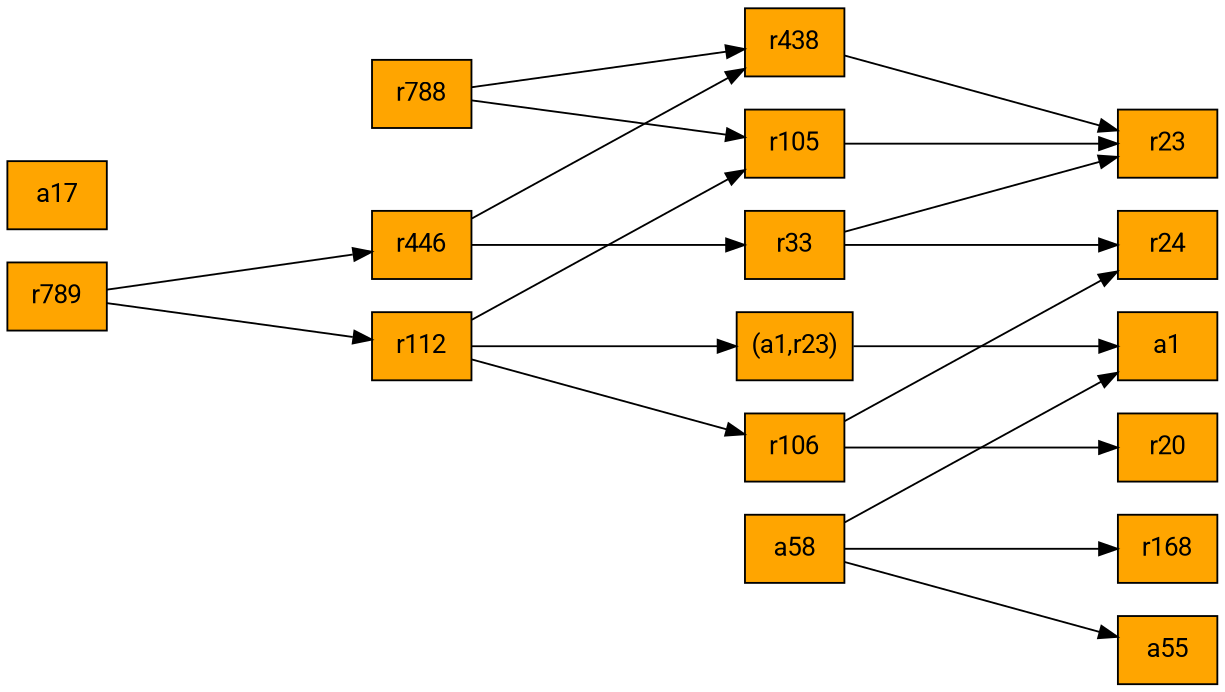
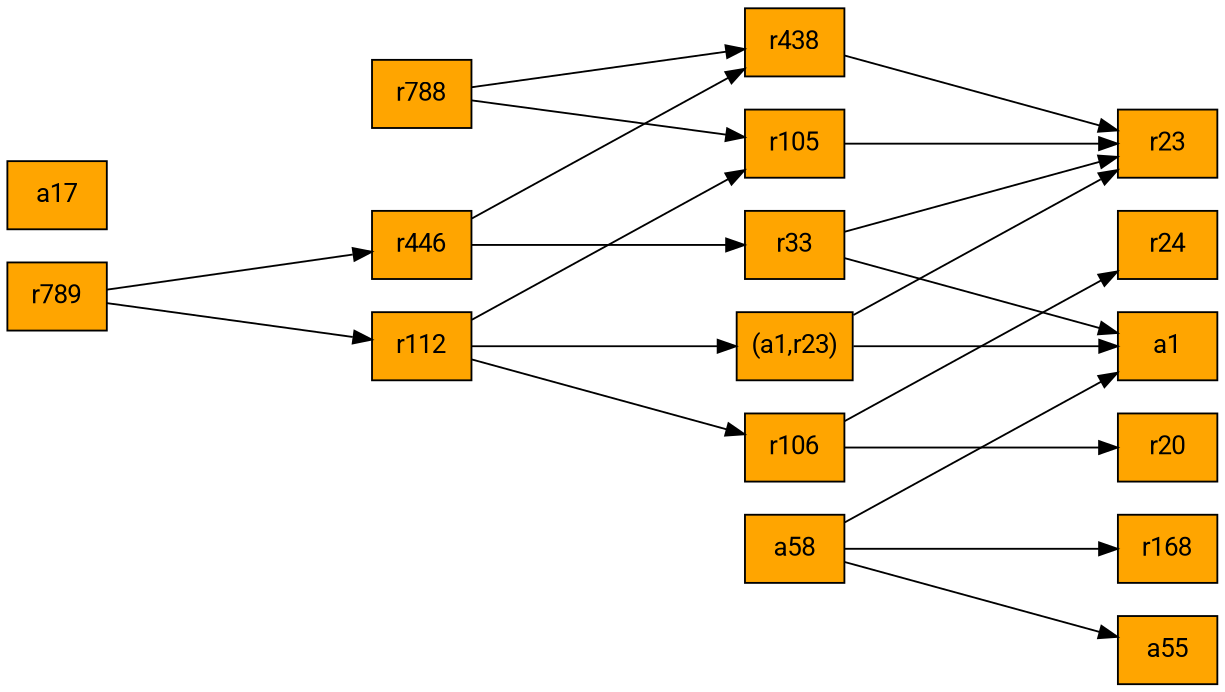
  digraph {
    fontname=Roboto
    rankdir=LR
    ranksep=2.0
    node [fillcolor=orange fontname=Roboto shape=record style=filled]
    edge [fontname=Roboto]
    n1 [label="{r106}"]
    n2 [label="{r24}"]
    n3 [label="{r20}"]
    n4 [label="{a58}"]
    n5 [label="{a1}"]
    n6 [label="{a55}"]
    n7 [label="{r168}"]
    n8 [label="{r789}"]
    n9 [label="{r446}"]
    n10 [label="{r112}"]
    n11 [label="{r438}"]
    n12 [label="{r33}"]
    n13 [label="{r105}"]
    n14 [label="{(a1,r23)}"]
    n15 [label="{r788}"]
    n16 [label="{a17}"]
    n17 [label="{r23}"]
    n1 -> n2
    n1 -> n3
    n4 -> n5
    n4 -> n6
    n4 -> n7
    n8 -> n9
    n8 -> n10
    n9 -> n11
    n9 -> n12
    n10 -> n1
    n10 -> n13
    n10 -> n14
    n11 -> n17
-   n12 -> n2
+   n12 -> n5
    n12 -> n17
    n13 -> n17
    n14 -> n5
+   n14 -> n17
    n15 -> n11
    n15 -> n13
  }
